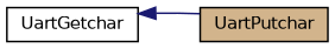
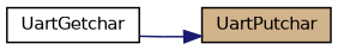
  digraph {
    rankdir=LR
    node [color=black fontname=Helvetica fontsize=10 shape=record style=filled]
    n1 [fillcolor=white fontcolor=black height=0.2 label=UartGetchar width=0.4]
    n2 [fillcolor=tan height=0.2 label=UartPutchar width=0.4]
-   n2 -> n1 [color=midnightblue fontname=Helvetica fontsize=10 labelfontname=Helvetica labelfontsize=10 style=solid]
+   n1 -> n2 [color=midnightblue fontname=Helvetica fontsize=10 labelfontname=Helvetica labelfontsize=10 style=solid]
  }
